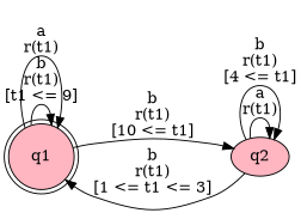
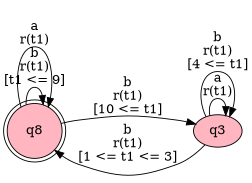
  digraph {
    rankdir=LR
    node [style=filled fillcolor=lightpink]
-   n1 [label=q1 shape=doublecircle]
-   n2 [label=q2]
+   n1 [label=q8 shape=doublecircle]
+   n2 [label=q3]
    n1 -> n1 [label="b\nr(t1)\n[t1 <= 9]"]
    n1 -> n1 [label="a\nr(t1)\n"]
    n1 -> n2 [label="b\nr(t1)\n[10 <= t1]"]
    n2 -> n1 [label="b\nr(t1)\n[1 <= t1 <= 3]"]
    n2 -> n2 [label="a\nr(t1)\n"]
    n2 -> n2 [label="b\nr(t1)\n[4 <= t1]"]
  }
